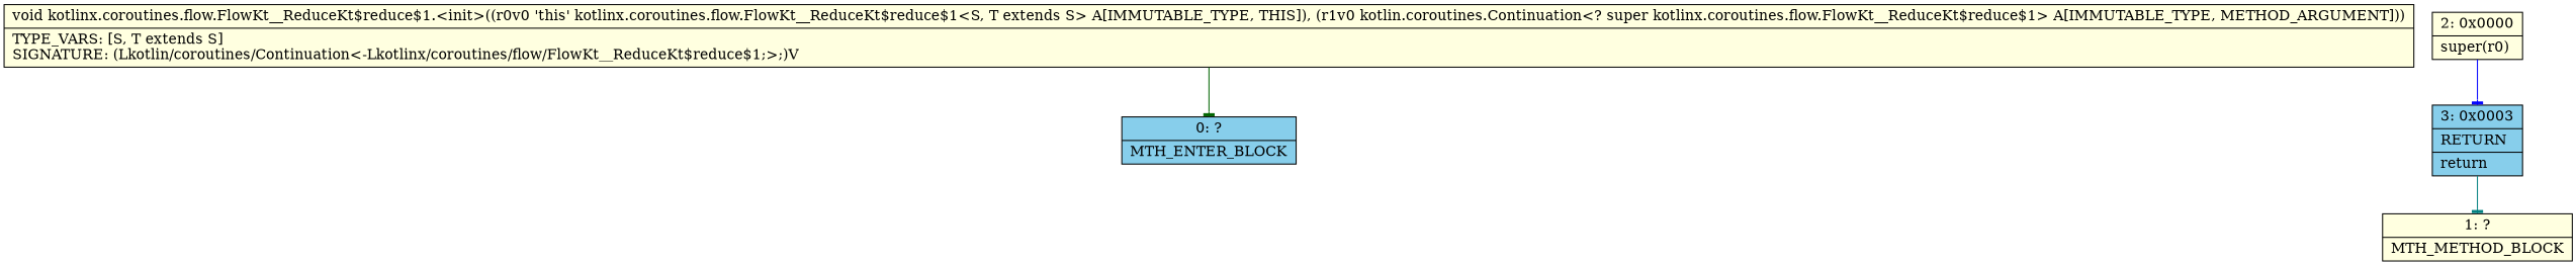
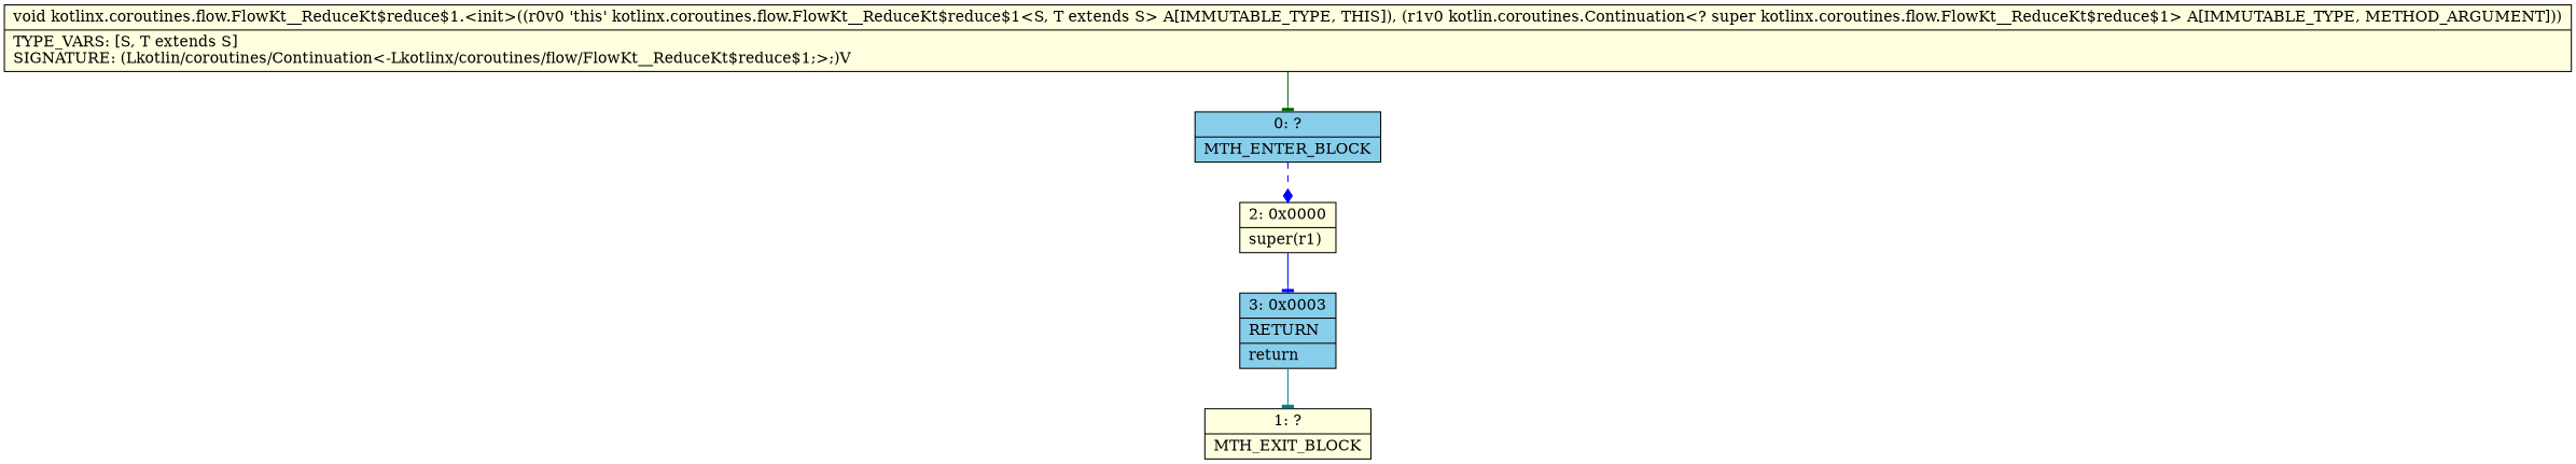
  digraph {
    node [fillcolor=lightyellow shape=record style=filled]
    edge [arrowhead=tee color=blue style=solid]
    n1 [fillcolor=skyblue label="{0\:\ ?|MTH_ENTER_BLOCK\l}"]
-   n2 [label="{2\:\ 0x0000|super(r0)\l}"]
+   n2 [label="{2\:\ 0x0000|super(r1)\l}"]
    n3 [fillcolor=skyblue label="{3\:\ 0x0003|RETURN\l|return\l}"]
-   n4 [label="{1\:\ ?|MTH_METHOD_BLOCK\l}"]
+   n4 [label="{1\:\ ?|MTH_EXIT_BLOCK\l}"]
    n5 [label="{void kotlinx.coroutines.flow.FlowKt__ReduceKt$reduce$1.\<init\>((r0v0 'this' kotlinx.coroutines.flow.FlowKt__ReduceKt$reduce$1\<S, T extends S\> A[IMMUTABLE_TYPE, THIS]), (r1v0 kotlin.coroutines.Continuation\<? super kotlinx.coroutines.flow.FlowKt__ReduceKt$reduce$1\> A[IMMUTABLE_TYPE, METHOD_ARGUMENT]))  | TYPE_VARS: [S, T extends S]\lSIGNATURE: (Lkotlin\/coroutines\/Continuation\<\-Lkotlinx\/coroutines\/flow\/FlowKt__ReduceKt$reduce$1;\>;)V\l}"]
+   n1 -> n2 [arrowhead=diamond style=dashed]
    n2 -> n3
    n3 -> n4 [color=teal]
    n5 -> n1 [color=darkgreen]
  }
